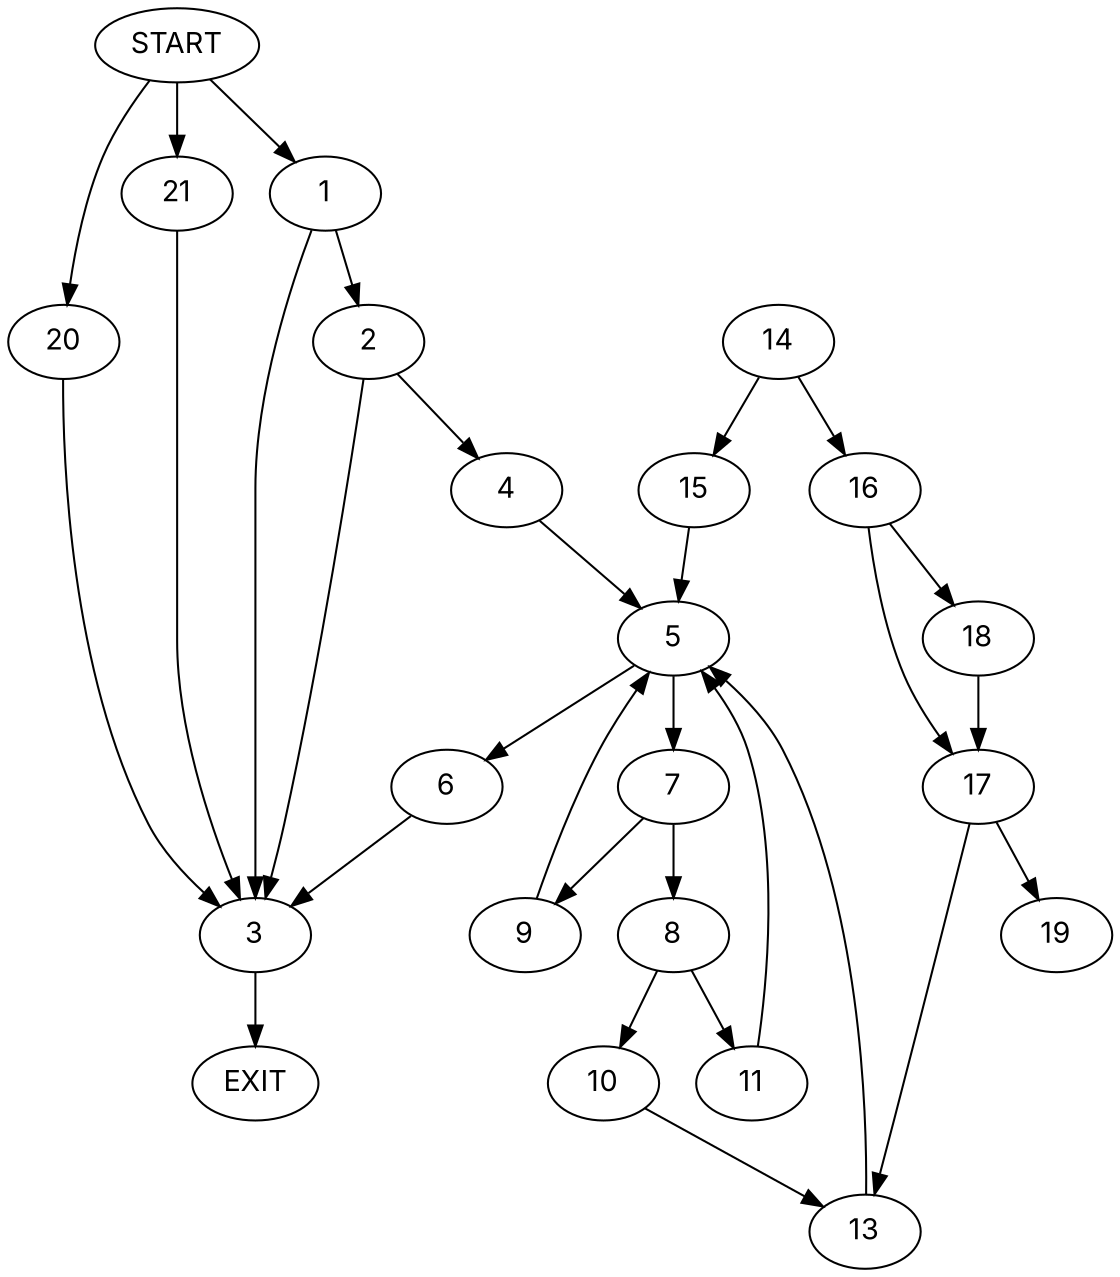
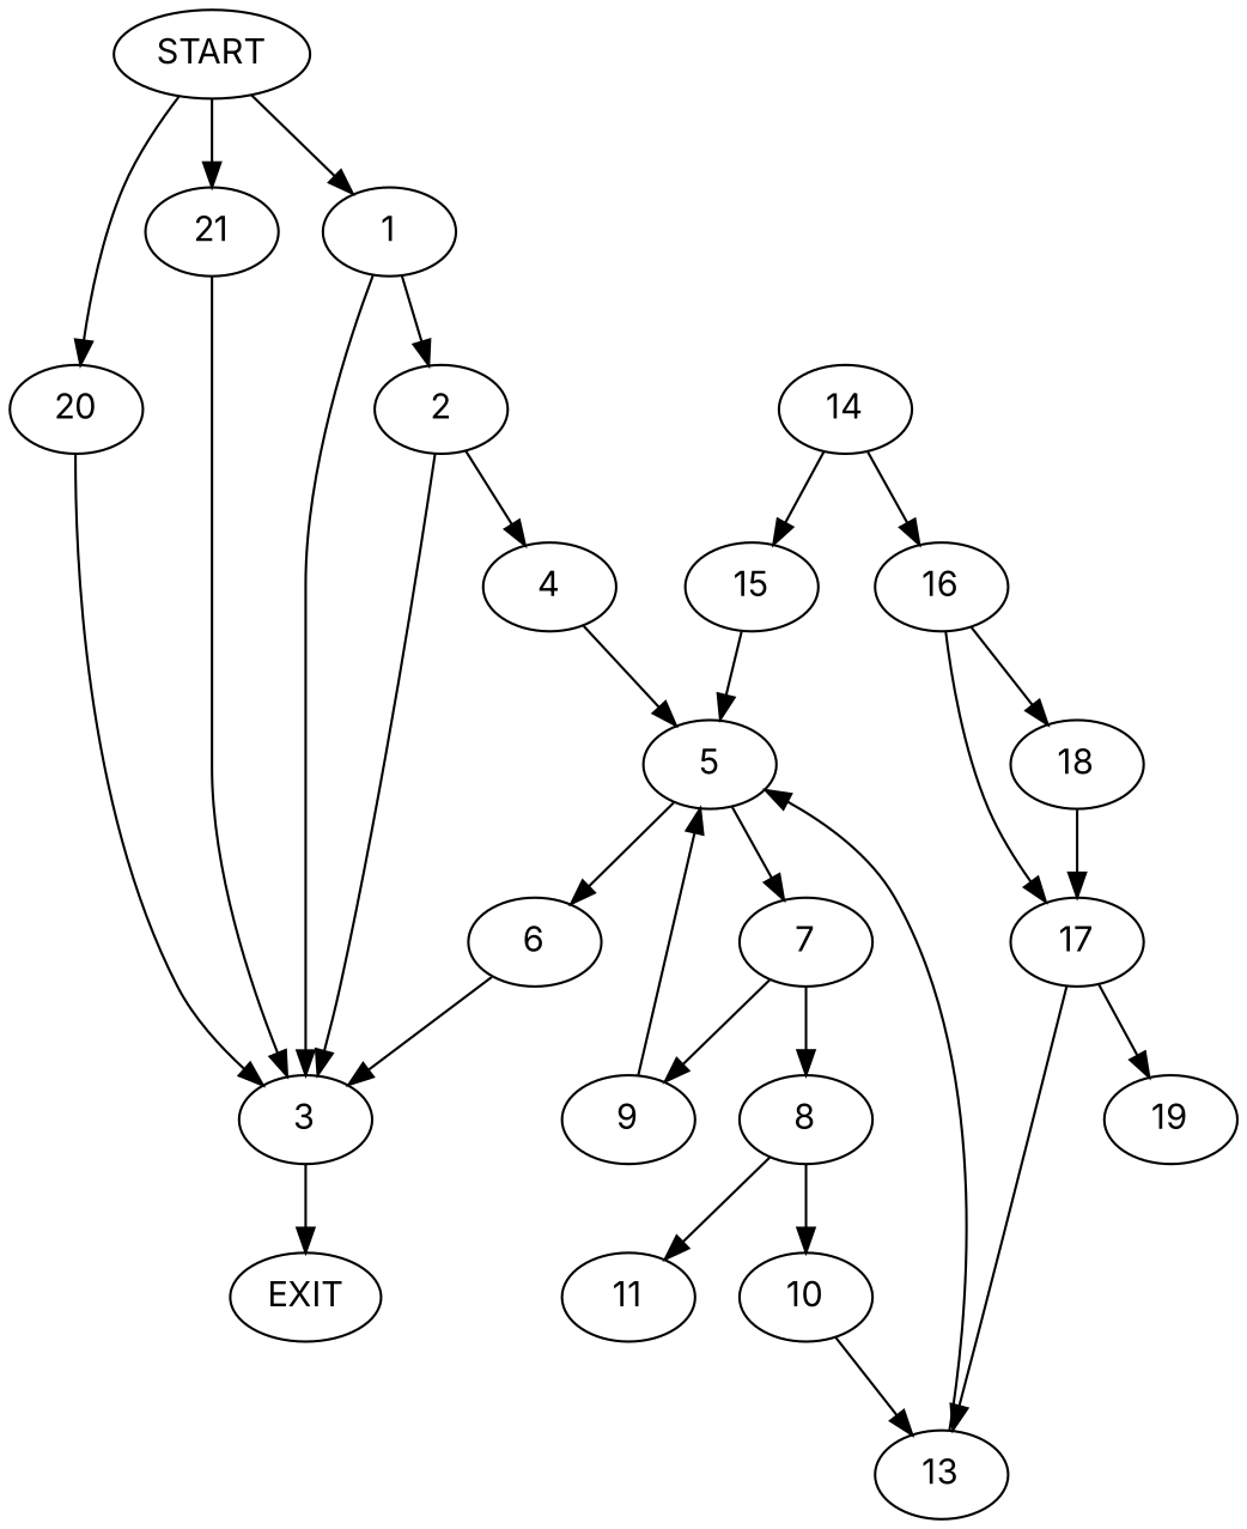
  digraph {
    fontname=Inter
    node [fontname=Inter]
    edge [fontname=Inter]
    n1 [label=START]
    1
    20
    21
    2
    3
    n7 [label=EXIT]
    4
    5
    6
    7
    8
    9
    10
    11
    13
    14
    15
    16
    17
    18
    19
    n1 -> 1
    n1 -> 20
    n1 -> 21
    1 -> 2
    1 -> 3
    20 -> 3
    21 -> 3
    2 -> 3
    2 -> 4
    3 -> n7
    4 -> 5
    5 -> 6
    5 -> 7
    6 -> 3
    7 -> 8
    7 -> 9
    8 -> 10
    8 -> 11
    9 -> 5
    10 -> 13
-   11 -> 5
    13 -> 5
    14 -> 15
    14 -> 16
    15 -> 5
    16 -> 17
    16 -> 18
    17 -> 13
    17 -> 19
    18 -> 17
  }
